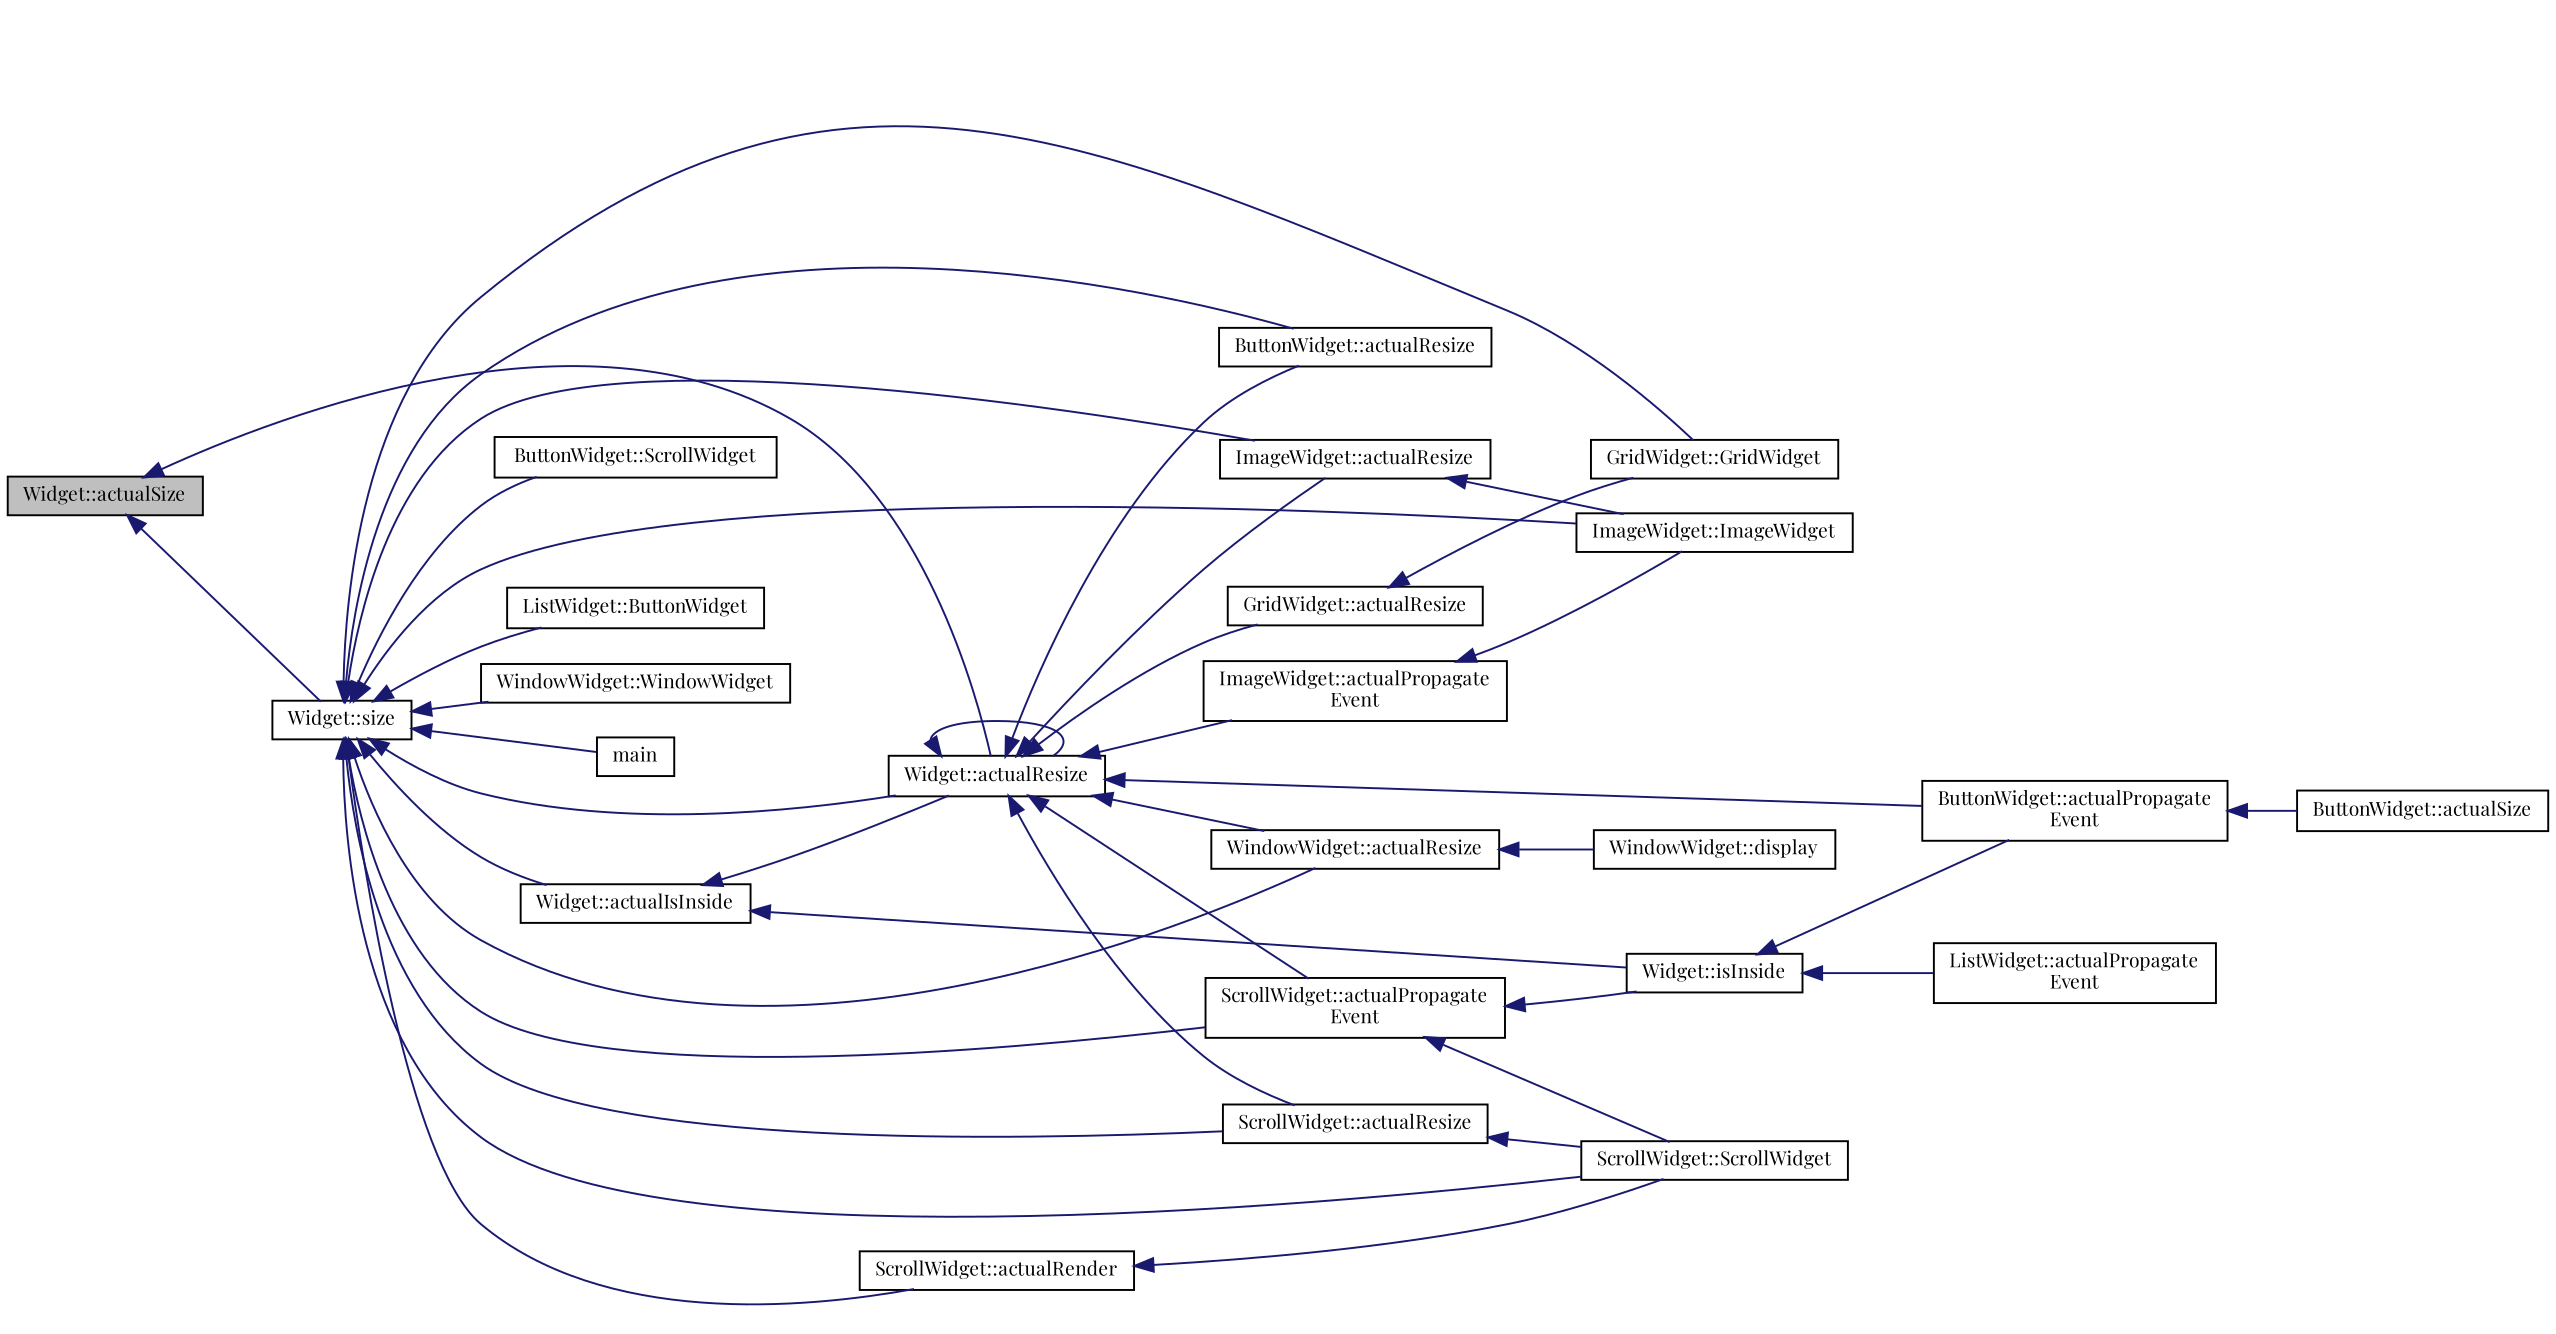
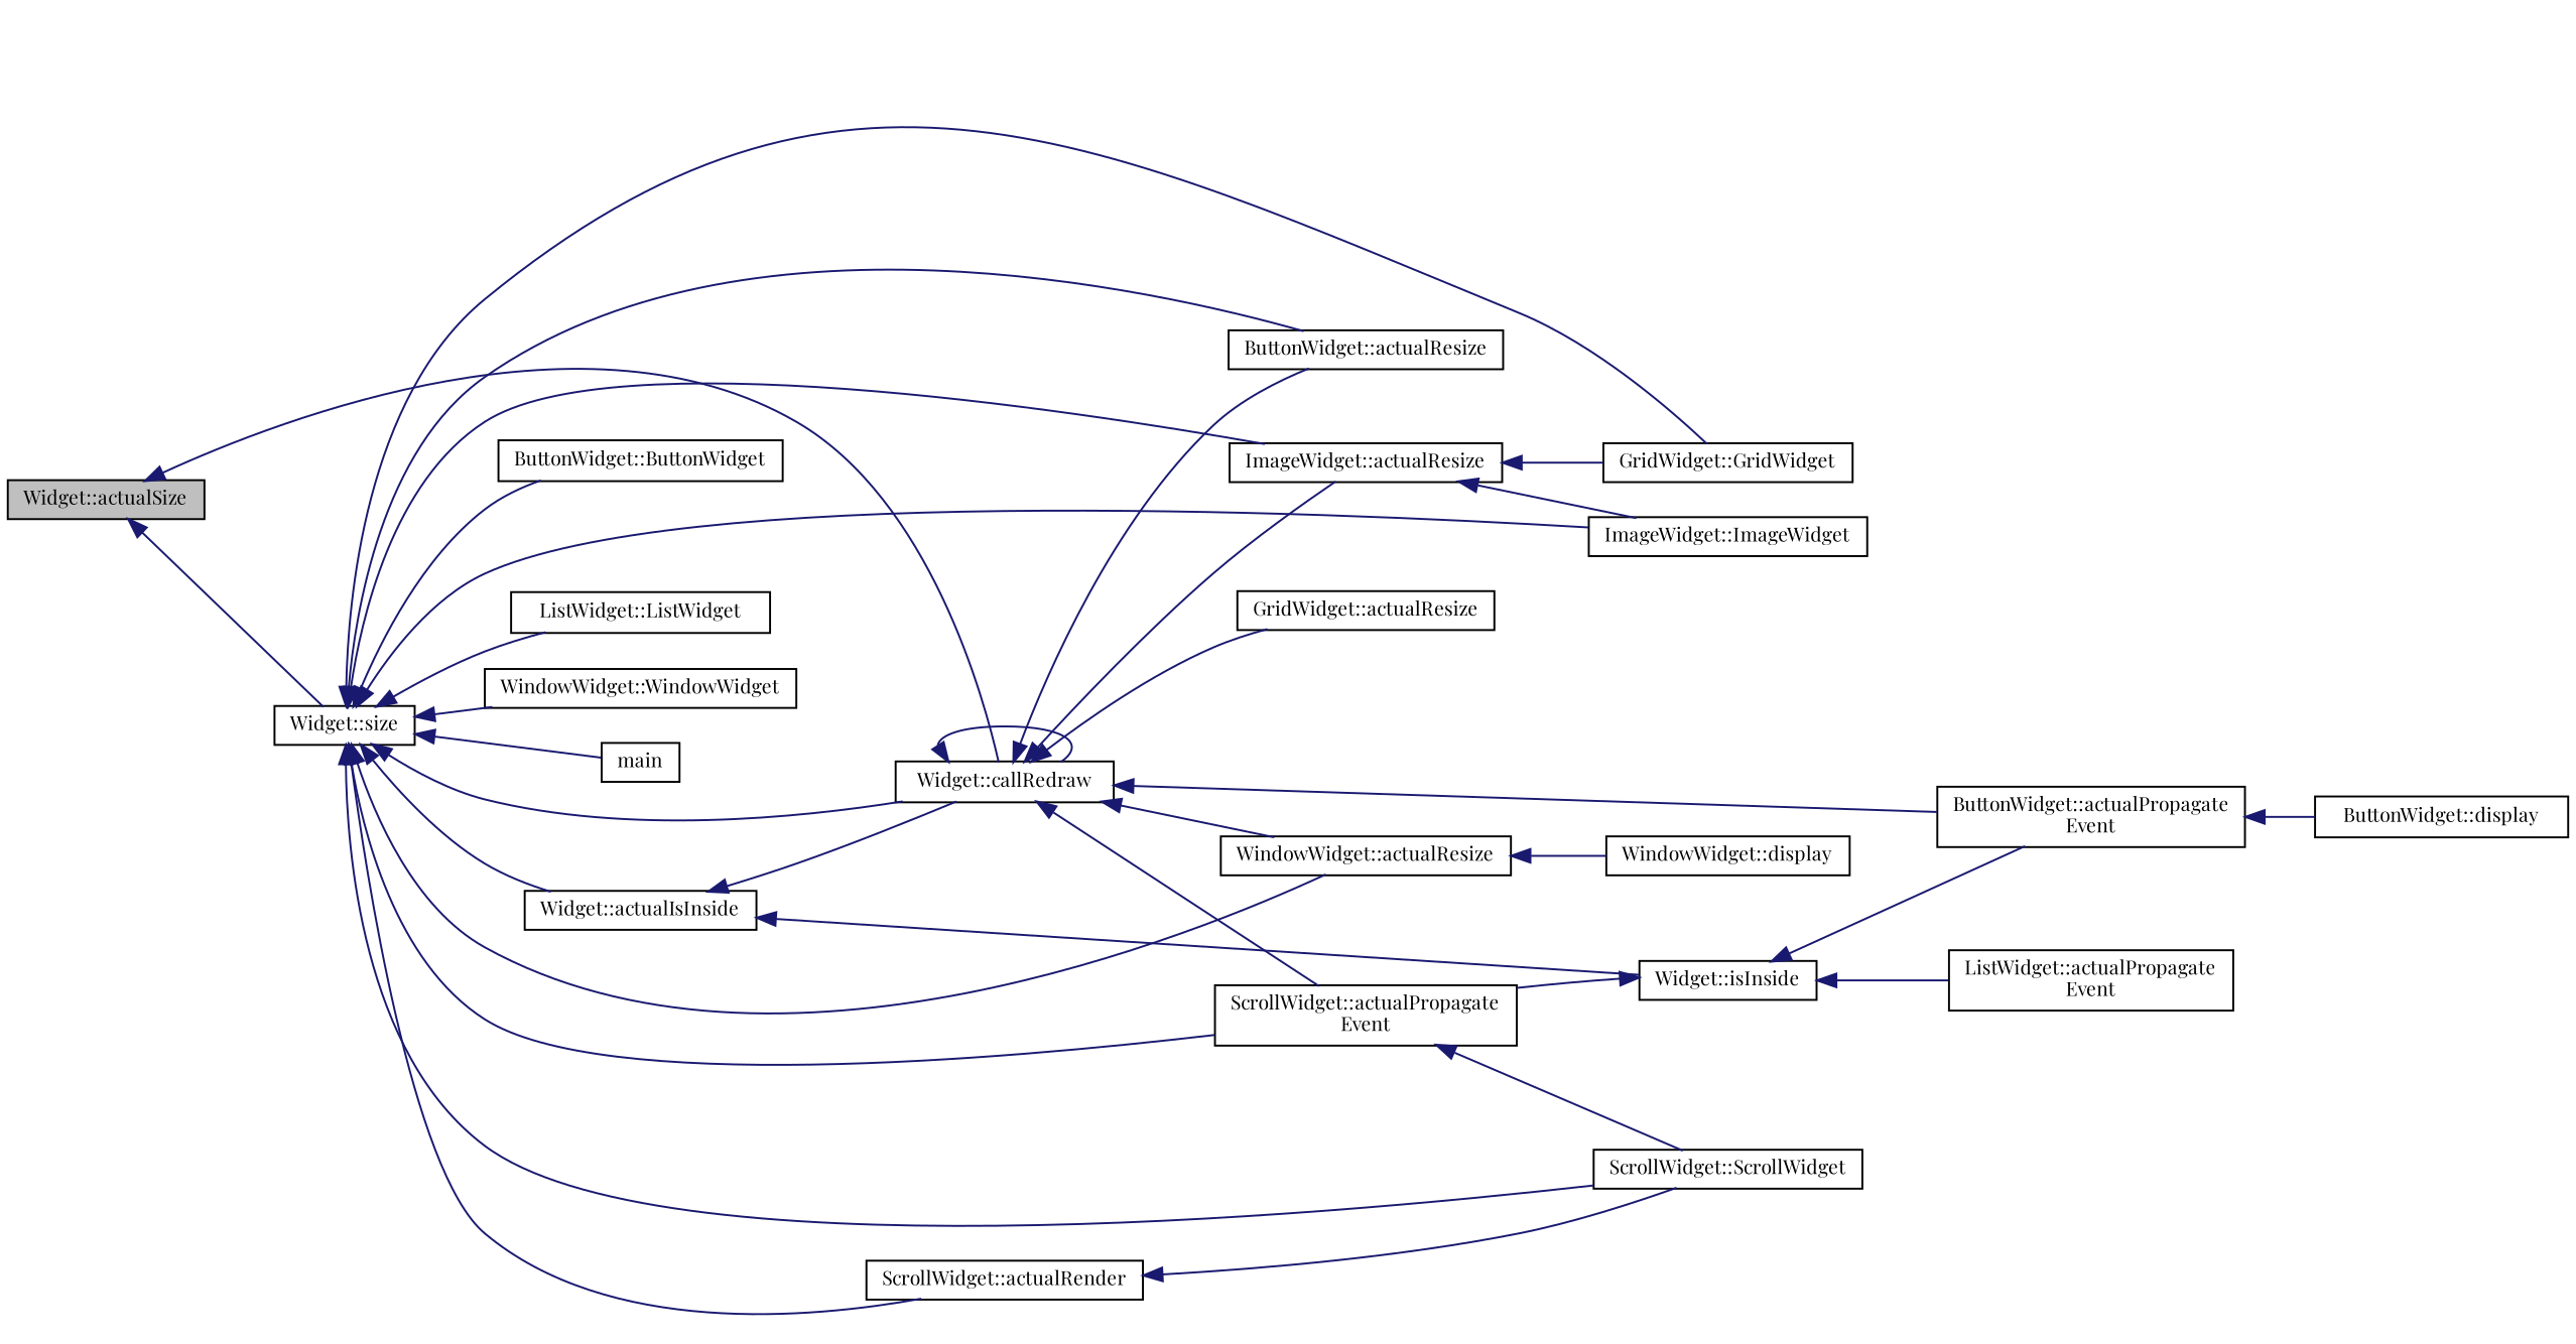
  digraph {
    fontname="Playfair Display"
    rankdir=LR
    node [color=black fillcolor=white fontname="Playfair Display" fontsize=10 shape=record style=filled]
    edge [color=midnightblue dir=back fontname="Playfair Display" fontsize=10 labelfontname=Helvetica labelfontsize=10 style=solid]
    n1 [fillcolor=grey75 fontcolor=black height=0.2 label="Widget::actualSize" width=0.4]
-   n2 [height=0.2 label="Widget::actualResize" width=0.4]
+   n2 [height=0.2 label="Widget::callRedraw" width=0.4]
    n3 [height=0.2 label="Widget::size" width=0.4]
    n4 [height=0.2 label="ButtonWidget::actualResize" width=0.4]
    n5 [height=0.2 label="ButtonWidget::actualPropagate\lEvent" width=0.4]
    n6 [height=0.2 label="GridWidget::actualResize" width=0.4]
    n7 [height=0.2 label="ImageWidget::actualResize" width=0.4]
-   n8 [height=0.2 label="ImageWidget::actualPropagate\lEvent" width=0.4]
-   n9 [height=0.2 label="ScrollWidget::actualResize" width=0.4]
    n10 [height=0.2 label="ScrollWidget::actualPropagate\lEvent" width=0.4]
    n11 [height=0.2 label="WindowWidget::actualResize" width=0.4]
    n12 [height=0.2 label="GridWidget::GridWidget" width=0.4]
    n13 [height=0.2 label="ImageWidget::ImageWidget" width=0.4]
    n14 [height=0.2 label="ScrollWidget::ScrollWidget" width=0.4]
-   n15 [height=0.2 label="ButtonWidget::ScrollWidget" width=0.4]
-   n16 [height=0.2 label="ListWidget::ButtonWidget" width=0.4]
+   n15 [height=0.2 label="ButtonWidget::ButtonWidget" width=0.4]
+   n16 [height=0.2 label="ListWidget::ListWidget" width=0.4]
    n17 [height=0.2 label="ScrollWidget::actualRender" width=0.4]
    n18 [height=0.2 label="Widget::actualIsInside" width=0.4]
    n19 [height=0.2 label="WindowWidget::WindowWidget" width=0.4]
    n20 [height=0.2 label=main width=0.4]
-   n21 [height=0.2 label="ButtonWidget::actualSize" width=0.4]
+   n21 [height=0.2 label="ButtonWidget::display" width=0.4]
    n22 [height=0.2 label="WindowWidget::display" width=0.4]
    n23 [height=0.2 label="Widget::isInside" width=0.4]
    n24 [height=0.2 label="ListWidget::actualPropagate\lEvent" width=0.4]
    n1 -> n2
    n1 -> n3
    n2 -> n2
    n2 -> n4
    n2 -> n5
    n2 -> n6
    n2 -> n7
-   n2 -> n8
-   n2 -> n9
    n2 -> n10
    n2 -> n11
    n3 -> n2
    n3 -> n4
    n3 -> n7
-   n3 -> n9
    n3 -> n10
    n3 -> n11
    n3 -> n12
    n3 -> n13
    n3 -> n14
    n3 -> n15
    n3 -> n16
    n3 -> n17
    n3 -> n18
    n3 -> n19
    n3 -> n20
    n5 -> n21
-   n6 -> n12
+   n7 -> n12
    n7 -> n13
-   n8 -> n13
-   n9 -> n14
    n10 -> n14
    n11 -> n22
    n17 -> n14
    n18 -> n2
    n18 -> n23
    n23 -> n5
-   n10 -> n23
+   n23 -> n10
    n23 -> n24
  }
